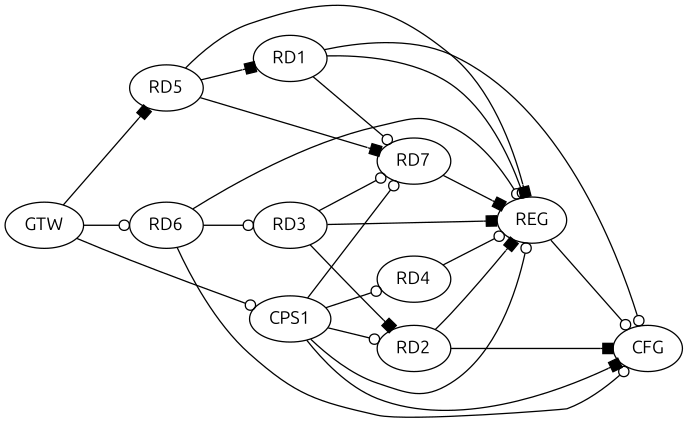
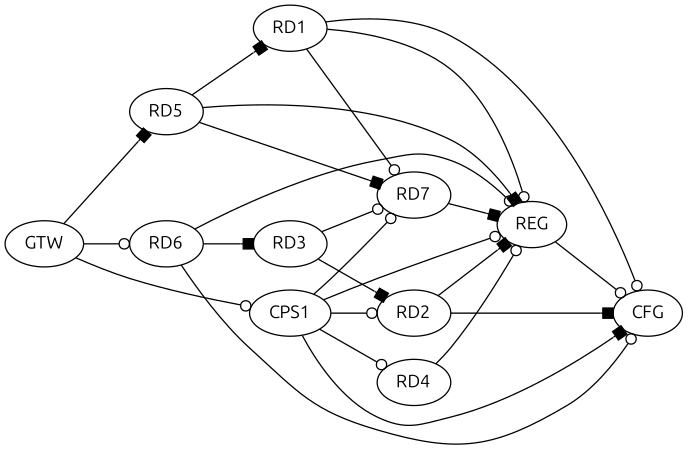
  strict digraph {
    fontname=Ubuntu
    rankdir=LR
    node [fontname=Ubuntu]
    edge [arrowhead=odot fontname=Ubuntu]
    n1 [label=RD1]
    n2 [label=RD7]
    n3 [label=REG]
    n4 [label=CFG]
    n5 [label=RD2]
    n6 [label=RD3]
    n7 [label=RD4]
    n8 [label=RD5]
    n9 [label=RD6]
    n10 [label=CPS1]
    n11 [label=GTW]
    n1 -> n2
    n1 -> n3
    n1 -> n4
    n2 -> n3 [arrowhead=box]
    n3 -> n4
    n5 -> n3 [arrowhead=box]
    n5 -> n4 [arrowhead=box]
    n6 -> n2
-   n6 -> n3 [arrowhead=box]
    n6 -> n5 [arrowhead=box]
    n7 -> n3
    n8 -> n1 [arrowhead=box]
    n8 -> n2 [arrowhead=box]
    n8 -> n3 [arrowhead=box]
    n9 -> n3
    n9 -> n4
-   n9 -> n6
+   n9 -> n6 [arrowhead=box]
    n10 -> n2
    n10 -> n3
    n10 -> n4 [arrowhead=box]
    n10 -> n5
    n10 -> n7
    n11 -> n8 [arrowhead=box]
    n11 -> n9
    n11 -> n10
  }
